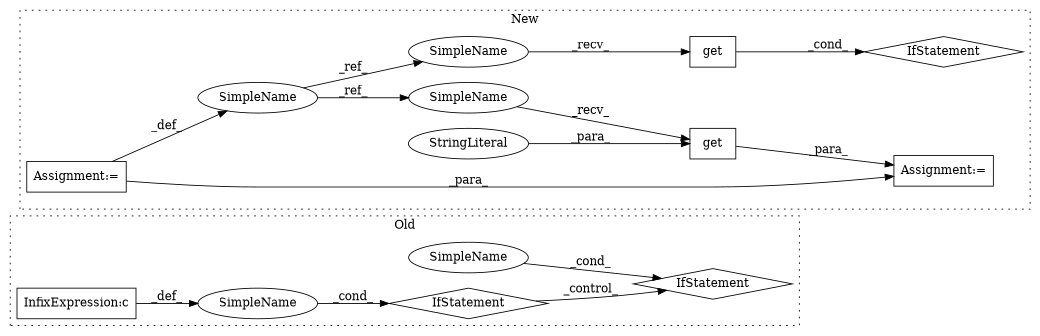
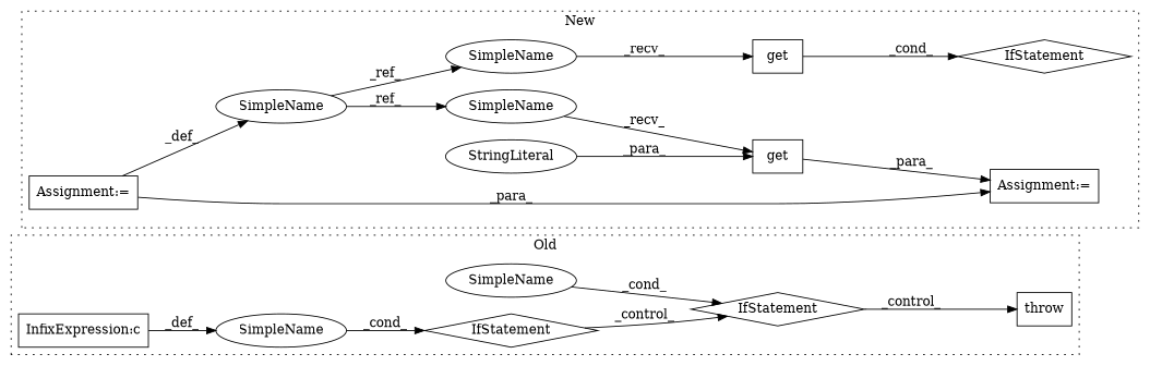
  digraph {
    rankdir=LR
    node [a=42 l=10 shape=box]
+   n1 [a=53 l=6 label=throw s=8172]
    n2 [a=25 l="12,2" label=IfStatement s="8098,8158" shape=diamond]
    n3 [label=SimpleName shape=ellipse l=""]
    n4 [label=SimpleName shape=ellipse l=""]
    n5 [a=25 l="4,2" label=IfStatement s="7927,7981" shape=diamond]
    n6 [a=27 l=4 label="InfixExpression:c" s=7951]
    n7 [a=32 l="4,1" label=get s="7321,7375"]
    n8 [a=45 l=14 label=StringLiteral s=7325 shape=ellipse]
    n9 [a=7 l=1 label="Assignment:=" s=7309]
    n10 [a=7 label="Assignment:=" s=7165]
    n11 [a=25 l="4,2" label=IfStatement s="7437,7461" shape=diamond]
    n12 [label=SimpleName s=7165 shape=ellipse]
    n13 [a=32 l="4,1" label=get s="7413,7430"]
    n14 [label=SimpleName s=7310 shape=ellipse]
    n15 [label=SimpleName s=7402 shape=ellipse]
    subgraph cluster_1 {
      label=Old
      style=dotted
+     n1
      n2
      n3
      n4
      n5
      n6
    }
    subgraph cluster_2 {
      label=New
      style=dotted
      n7
      n8
      n9
      n10
      n11
      n12
      n13
      n14
      n15
    }
+   n2 -> n1 [label=_control_]
    n3 -> n2 [label=_cond_]
    n4 -> n5 [label=_cond_]
    n5 -> n2 [label=_control_]
    n6 -> n4 [label=_def_]
    n7 -> n9 [label=_para_]
    n8 -> n7 [label=_para_]
    n10 -> n9 [label=_para_]
    n10 -> n12 [label=_def_]
    n12 -> n14 [label=_ref_]
    n12 -> n15 [label=_ref_]
    n13 -> n11 [label=_cond_]
    n14 -> n7 [label=_recv_]
    n15 -> n13 [label=_recv_]
  }
